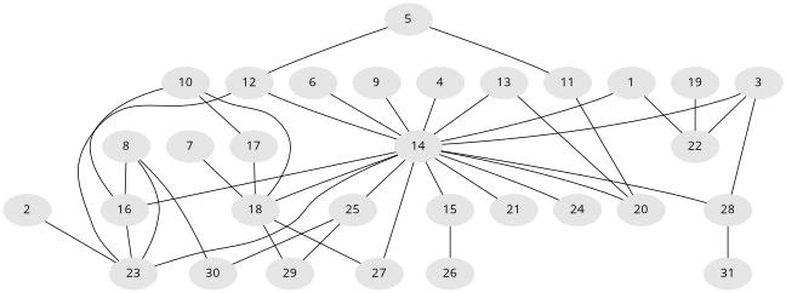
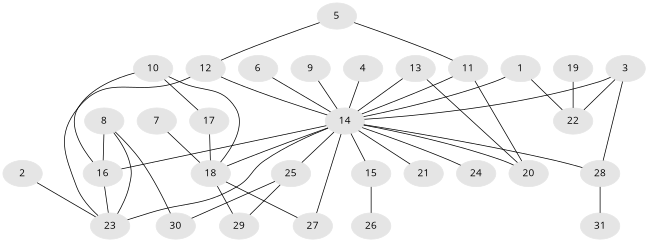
  graph {
    fontname="Open Sans"
    node [color=gray90 fontname="Open Sans" style=filled]
    edge [fontname="Open Sans" weight=1.0]
    1
    14
    22
    23
    28
    18
    16
    20
    15
    21
    24
    25
    27
    2
    17
    3
    31
    4
    5
    11
    12
    6
    7
    29
    8
    30
    9
    10
    13
    19
    26
    1 -- 14
    1 -- 22
    14 -- 23 [weight=2.0]
    14 -- 28
    14 -- 18
    14 -- 16
    14 -- 20 [weight=2.0]
    14 -- 15
    14 -- 21
    14 -- 24
    14 -- 25 [weight=2.0]
    14 -- 27
    28 -- 31
    18 -- 27
    18 -- 29
    16 -- 23
    15 -- 26
    25 -- 29
    25 -- 30
    2 -- 23
    17 -- 18
    3 -- 14
    3 -- 22
    3 -- 28
    4 -- 14
    5 -- 11
    5 -- 12
+   11 -- 14
    11 -- 20
    12 -- 14
    12 -- 23
    6 -- 14
    7 -- 18
    8 -- 23
    8 -- 16
    8 -- 30
    9 -- 14 [weight=2.0]
    10 -- 18
    10 -- 16
    10 -- 17
    13 -- 14
    13 -- 20
    19 -- 22
  }
